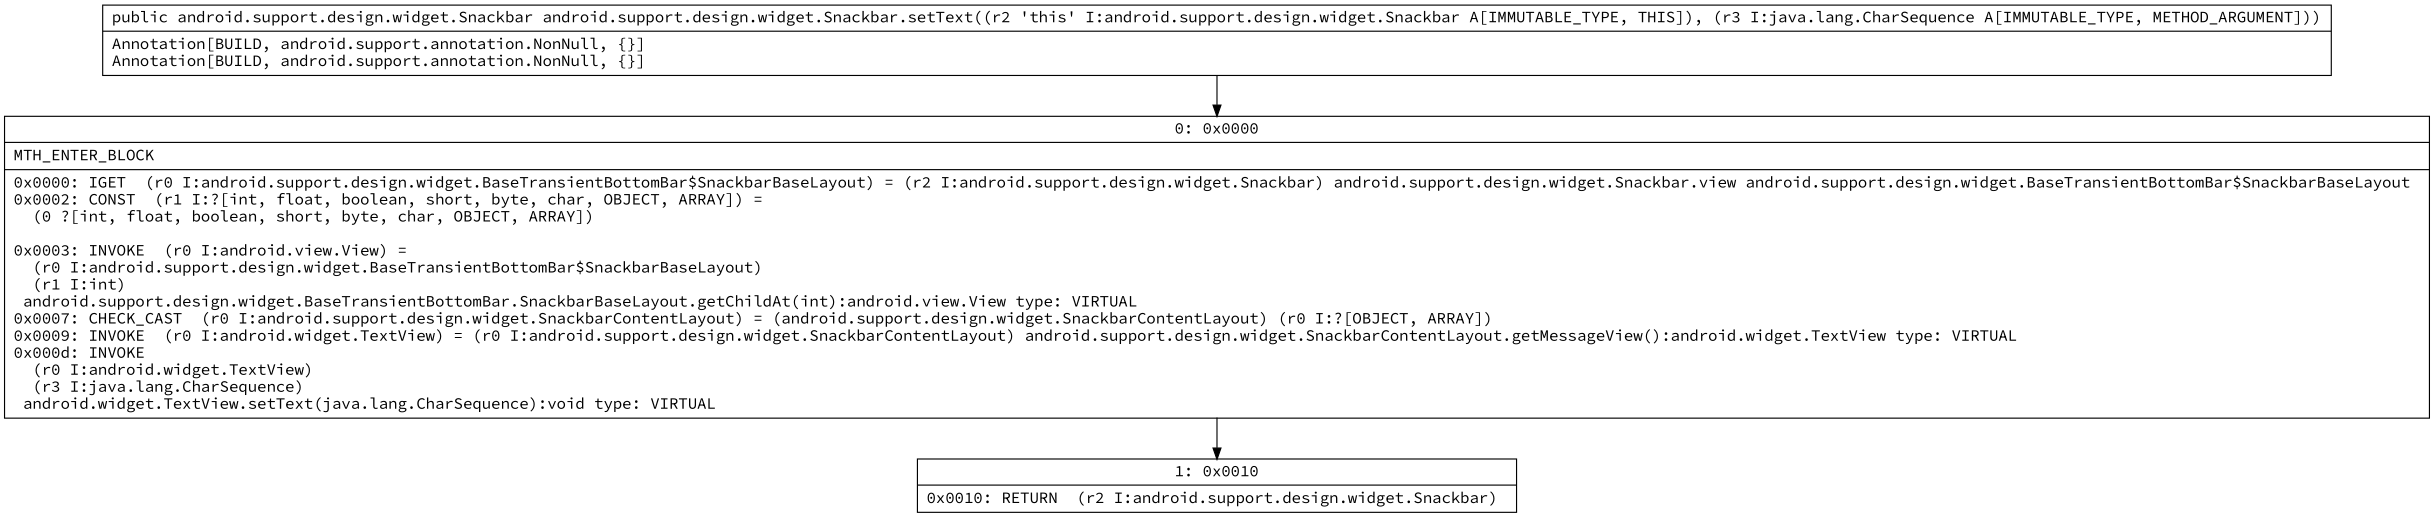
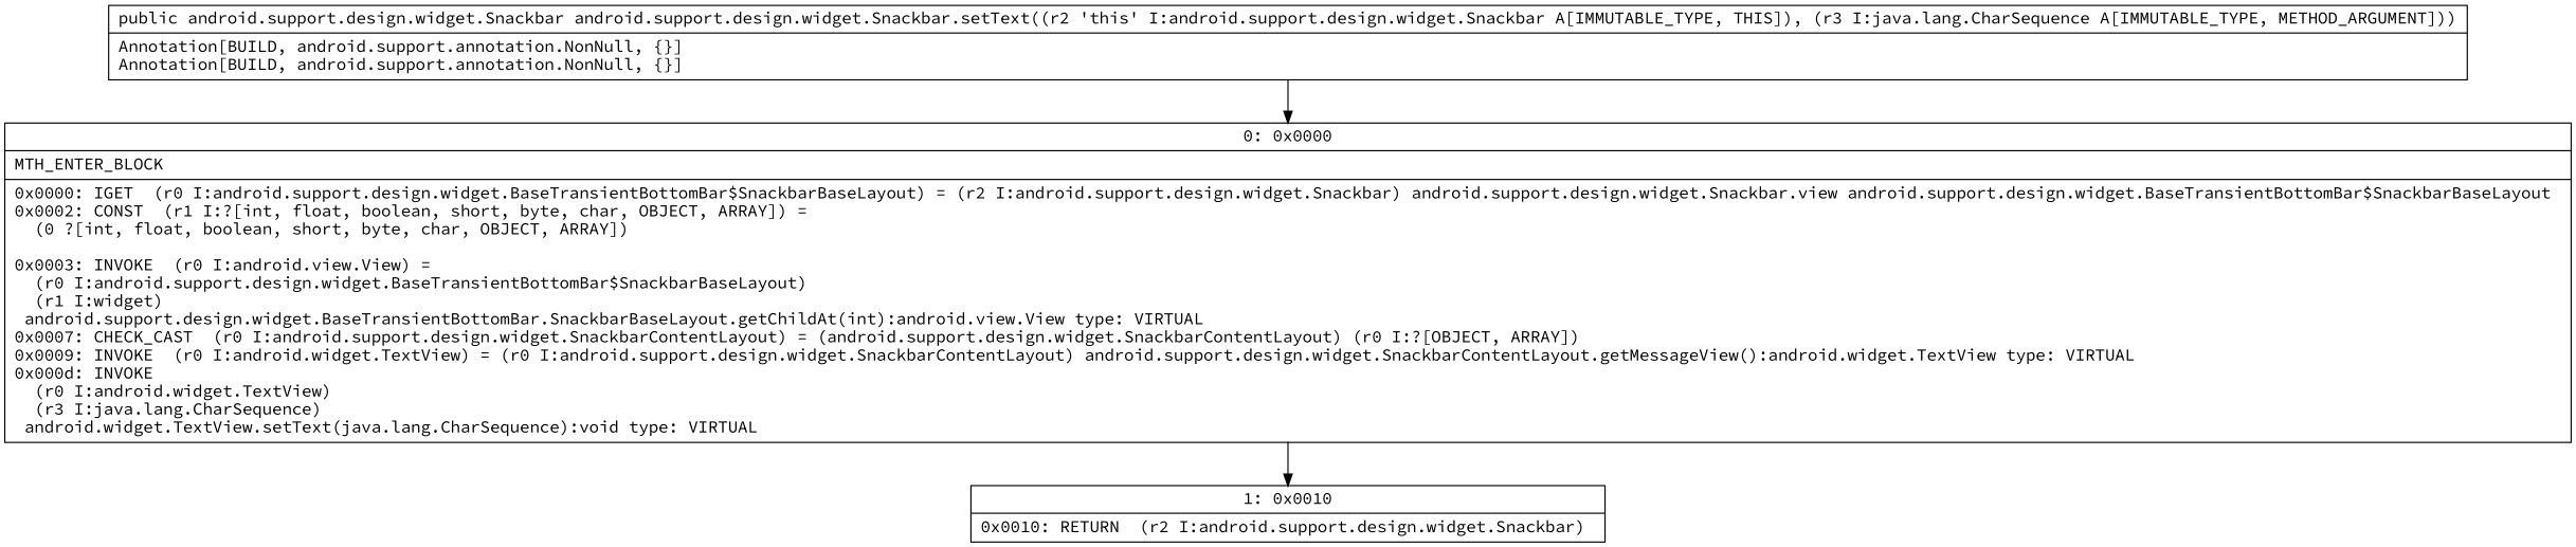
  digraph {
    fontname="Source Code Pro"
    node [shape=record fontname="Source Code Pro"]
    edge [fontname="Source Code Pro"]
-   n1 [label="{0\:\ 0x0000|MTH_ENTER_BLOCK\l|0x0000: IGET  (r0 I:android.support.design.widget.BaseTransientBottomBar$SnackbarBaseLayout) = (r2 I:android.support.design.widget.Snackbar) android.support.design.widget.Snackbar.view android.support.design.widget.BaseTransientBottomBar$SnackbarBaseLayout \l0x0002: CONST  (r1 I:?[int, float, boolean, short, byte, char, OBJECT, ARRAY]) = \l  (0 ?[int, float, boolean, short, byte, char, OBJECT, ARRAY])\l \l0x0003: INVOKE  (r0 I:android.view.View) = \l  (r0 I:android.support.design.widget.BaseTransientBottomBar$SnackbarBaseLayout)\l  (r1 I:int)\l android.support.design.widget.BaseTransientBottomBar.SnackbarBaseLayout.getChildAt(int):android.view.View type: VIRTUAL \l0x0007: CHECK_CAST  (r0 I:android.support.design.widget.SnackbarContentLayout) = (android.support.design.widget.SnackbarContentLayout) (r0 I:?[OBJECT, ARRAY]) \l0x0009: INVOKE  (r0 I:android.widget.TextView) = (r0 I:android.support.design.widget.SnackbarContentLayout) android.support.design.widget.SnackbarContentLayout.getMessageView():android.widget.TextView type: VIRTUAL \l0x000d: INVOKE  \l  (r0 I:android.widget.TextView)\l  (r3 I:java.lang.CharSequence)\l android.widget.TextView.setText(java.lang.CharSequence):void type: VIRTUAL \l}"]
+   n1 [label="{0\:\ 0x0000|MTH_ENTER_BLOCK\l|0x0000: IGET  (r0 I:android.support.design.widget.BaseTransientBottomBar$SnackbarBaseLayout) = (r2 I:android.support.design.widget.Snackbar) android.support.design.widget.Snackbar.view android.support.design.widget.BaseTransientBottomBar$SnackbarBaseLayout \l0x0002: CONST  (r1 I:?[int, float, boolean, short, byte, char, OBJECT, ARRAY]) = \l  (0 ?[int, float, boolean, short, byte, char, OBJECT, ARRAY])\l \l0x0003: INVOKE  (r0 I:android.view.View) = \l  (r0 I:android.support.design.widget.BaseTransientBottomBar$SnackbarBaseLayout)\l  (r1 I:widget)\l android.support.design.widget.BaseTransientBottomBar.SnackbarBaseLayout.getChildAt(int):android.view.View type: VIRTUAL \l0x0007: CHECK_CAST  (r0 I:android.support.design.widget.SnackbarContentLayout) = (android.support.design.widget.SnackbarContentLayout) (r0 I:?[OBJECT, ARRAY]) \l0x0009: INVOKE  (r0 I:android.widget.TextView) = (r0 I:android.support.design.widget.SnackbarContentLayout) android.support.design.widget.SnackbarContentLayout.getMessageView():android.widget.TextView type: VIRTUAL \l0x000d: INVOKE  \l  (r0 I:android.widget.TextView)\l  (r3 I:java.lang.CharSequence)\l android.widget.TextView.setText(java.lang.CharSequence):void type: VIRTUAL \l}"]
    n2 [label="{1\:\ 0x0010|0x0010: RETURN  (r2 I:android.support.design.widget.Snackbar) \l}"]
    n3 [label="{public android.support.design.widget.Snackbar android.support.design.widget.Snackbar.setText((r2 'this' I:android.support.design.widget.Snackbar A[IMMUTABLE_TYPE, THIS]), (r3 I:java.lang.CharSequence A[IMMUTABLE_TYPE, METHOD_ARGUMENT]))  | Annotation[BUILD, android.support.annotation.NonNull, \{\}]\lAnnotation[BUILD, android.support.annotation.NonNull, \{\}]\l}"]
    n1 -> n2
    n3 -> n1
  }
